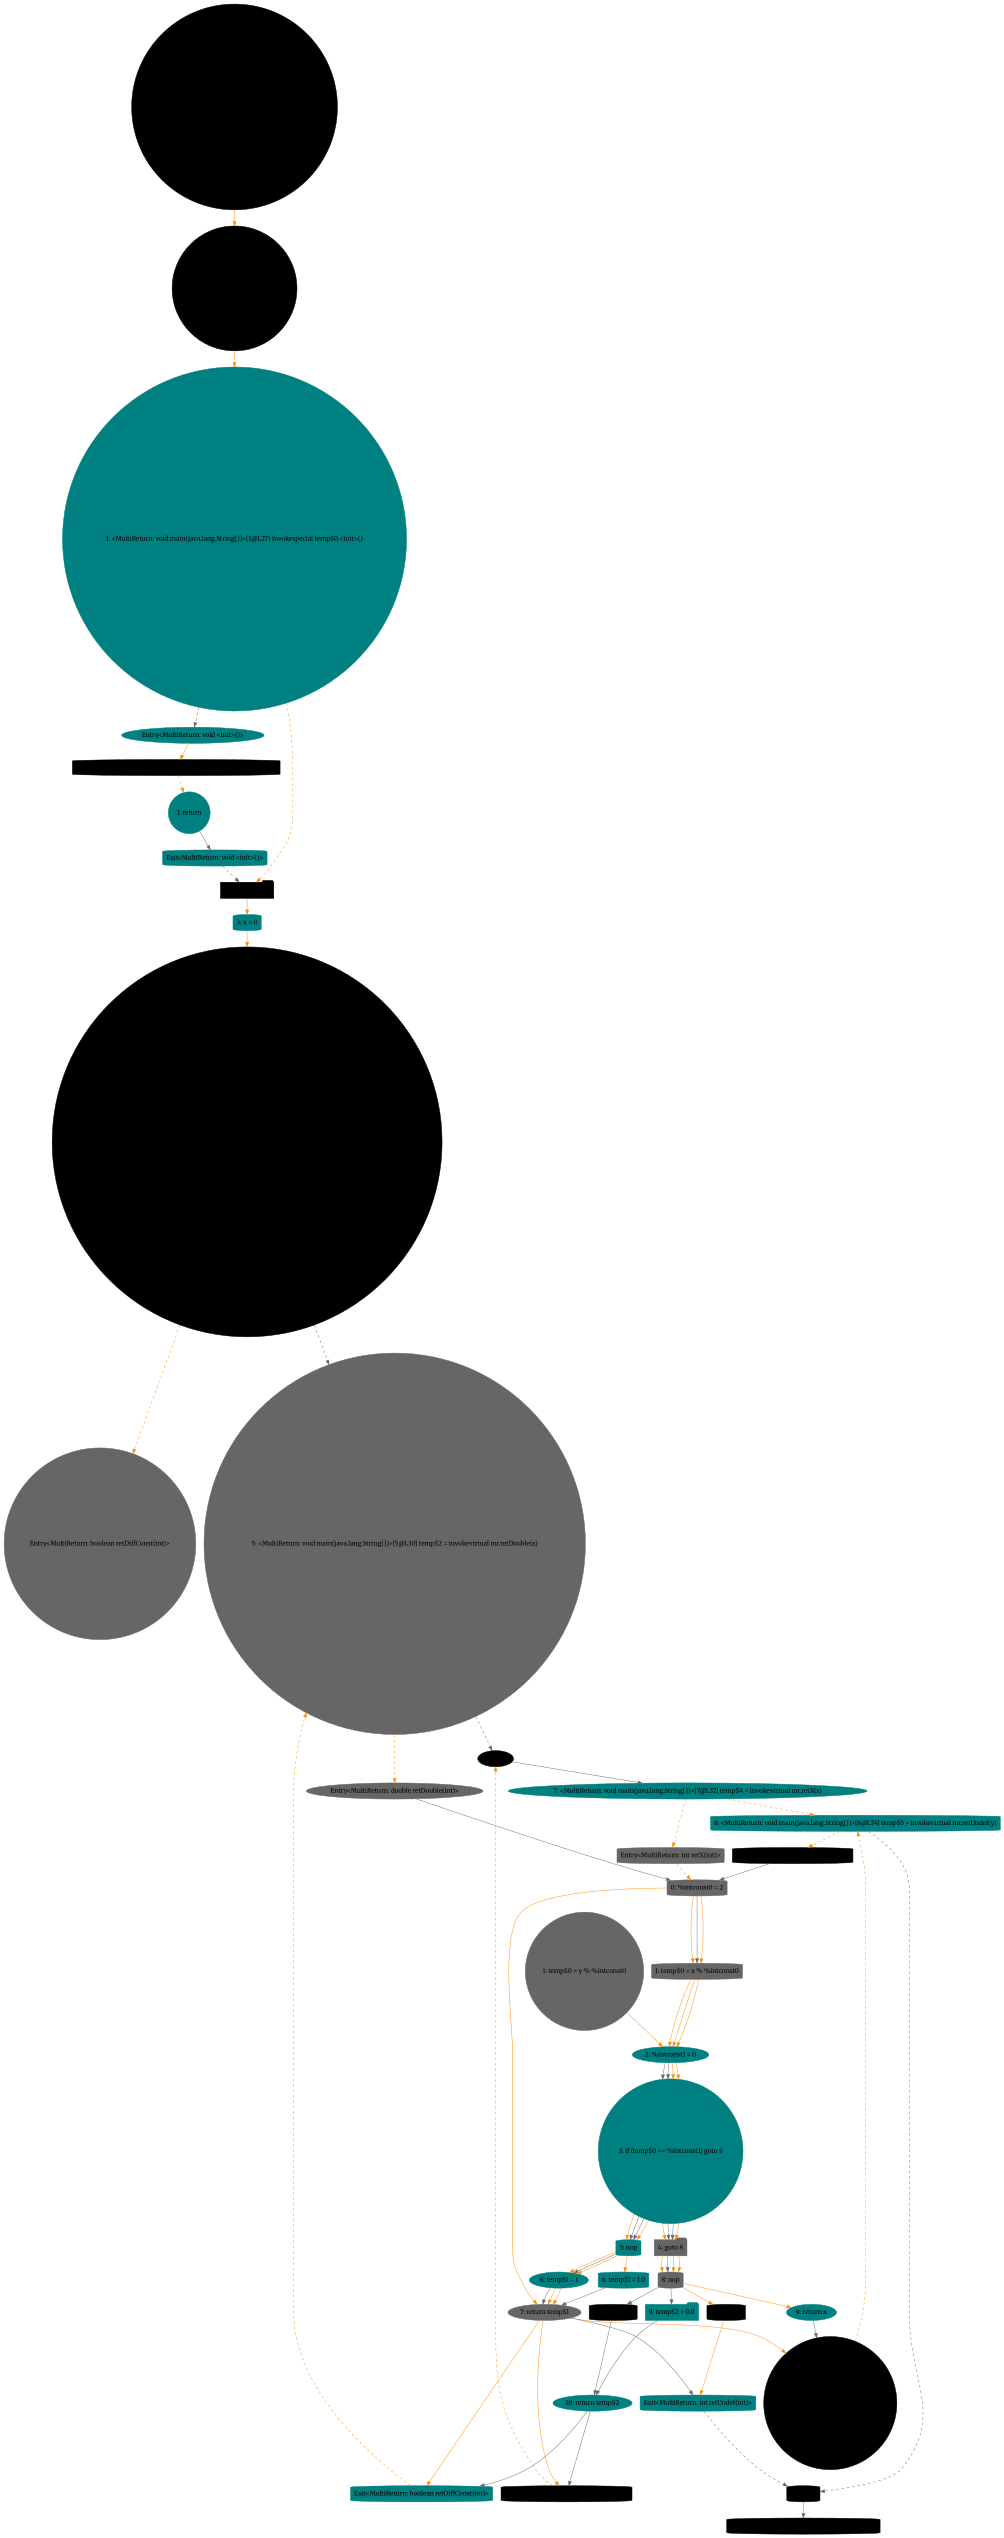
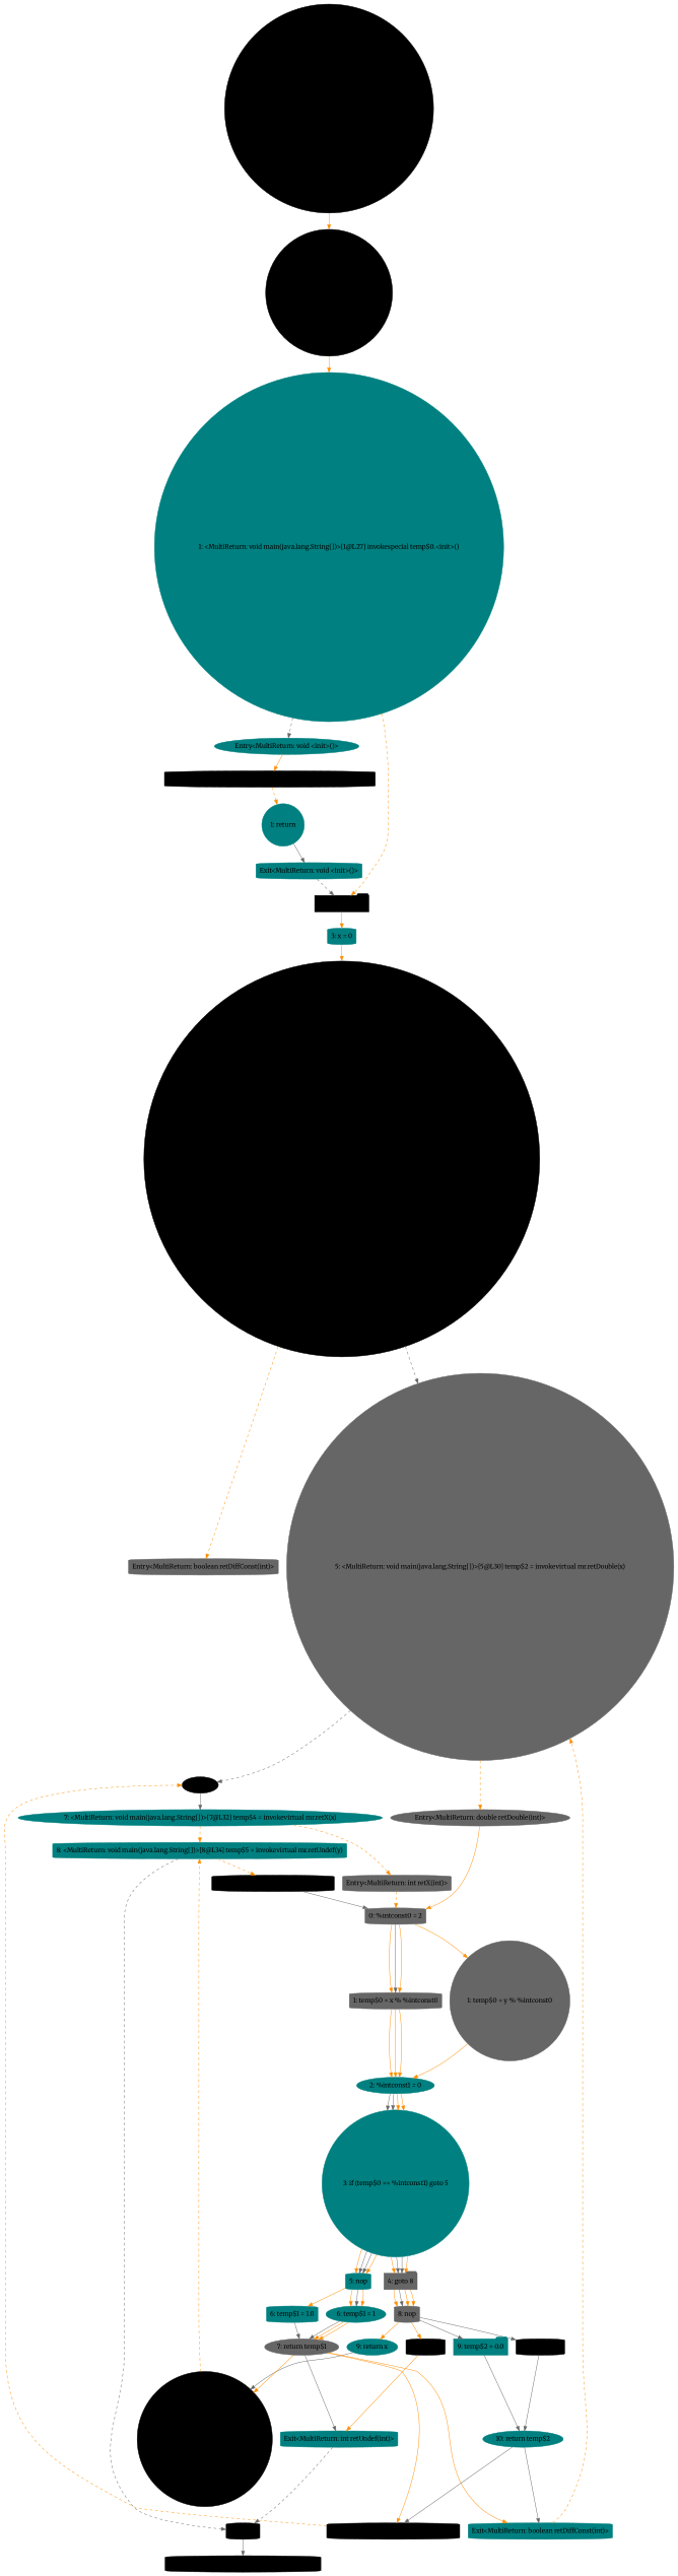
  digraph {
    fontname=Merriweather
    node [color=teal fontname=Merriweather shape=cylinder style=filled]
    edge [color=darkorange fontname=Merriweather]
    "Entry<MultiReturn: void <init>()>" [shape=ellipse]
    "0: <MultiReturn: void <init>()>[0@L1] invokespecial %this.<init>()" [color=black]
    "1: return" [shape=circle]
    "Exit<MultiReturn: void <init>()>"
    "2: mr = temp$0" [color=black shape=folder]
    "3: x = 0"
-   "Entry<MultiReturn: boolean retDiffConst(int)>" [color=gray40 shape=circle]
+   "Entry<MultiReturn: boolean retDiffConst(int)>" [color=gray40]
    "0: %intconst0 = 2" [color=gray40]
    "1: temp$0 = x % %intconst0" [color=gray40]
    "1: temp$0 = y % %intconst0" [color=gray40 shape=circle]
    "2: %intconst1 = 0" [shape=ellipse]
    "3: if (temp$0 == %intconst1) goto 5" [shape=circle]
    "4: goto 8" [color=gray40 shape=folder]
    "5: nop"
    "8: nop" [color=gray40]
    "6: temp$1 = 1" [shape=ellipse]
    "6: temp$1 = 1.0"
    "9: temp$2 = 0" [color=black]
    "9: temp$2 = 0.0" [shape=folder]
    "9: return x" [shape=ellipse]
    "9: return y" [color=black]
    "7: return temp$1" [color=gray40 shape=ellipse]
    "Exit<MultiReturn: boolean retDiffConst(int)>"
    "Exit<MultiReturn: double retDouble(int)>" [color=black]
    "Exit<MultiReturn: int retX(int)>" [color=black shape=circle]
    "Exit<MultiReturn: int retUndef(int)>"
    "5: <MultiReturn: void main(java.lang.String[])>[5@L30] temp$2 = invokevirtual mr.retDouble(x)" [color=gray40 shape=circle]
    "6: x = 1" [color=black shape=ellipse]
    "8: <MultiReturn: void main(java.lang.String[])>[8@L34] temp$5 = invokevirtual mr.retUndef(y)"
    "9: return" [color=black]
    "10: return temp$2" [shape=ellipse]
    "Entry<MultiReturn: double retDouble(int)>" [color=gray40 shape=ellipse]
    "7: <MultiReturn: void main(java.lang.String[])>[7@L32] temp$4 = invokevirtual mr.retX(x)" [shape=ellipse]
    "Entry<MultiReturn: int retX(int)>" [color=gray40]
    "Entry<MultiReturn: int retUndef(int)>" [color=black]
    "Exit<MultiReturn: void main(java.lang.String[])>" [color=black]
    "Entry<MultiReturn: void main(java.lang.String[])>" [color=black shape=circle]
    "0: temp$0 = new MultiReturn" [color=black shape=circle]
    "1: <MultiReturn: void main(java.lang.String[])>[1@L27] invokespecial temp$0.<init>()" [shape=circle]
    "4: <MultiReturn: void main(java.lang.String[])>[4@L29] temp$1 = invokevirtual mr.retDiffConst(x)" [color=black shape=circle]
    "Entry<MultiReturn: void <init>()>" -> "0: <MultiReturn: void <init>()>[0@L1] invokespecial %this.<init>()"
    "0: <MultiReturn: void <init>()>[0@L1] invokespecial %this.<init>()" -> "1: return" [style=dashed]
    "1: return" -> "Exit<MultiReturn: void <init>()>" [color=gray40]
    "Exit<MultiReturn: void <init>()>" -> "2: mr = temp$0" [color=gray40 style=dashed]
    "2: mr = temp$0" -> "3: x = 0"
    "3: x = 0" -> "4: <MultiReturn: void main(java.lang.String[])>[4@L29] temp$1 = invokevirtual mr.retDiffConst(x)"
    "0: %intconst0 = 2" -> "1: temp$0 = x % %intconst0"
    "0: %intconst0 = 2" -> "1: temp$0 = x % %intconst0" [color=gray40]
    "0: %intconst0 = 2" -> "1: temp$0 = x % %intconst0"
-   "0: %intconst0 = 2" -> "7: return temp$1"
+   "0: %intconst0 = 2" -> "1: temp$0 = y % %intconst0"
    "1: temp$0 = x % %intconst0" -> "2: %intconst1 = 0"
    "1: temp$0 = x % %intconst0" -> "2: %intconst1 = 0"
    "1: temp$0 = x % %intconst0" -> "2: %intconst1 = 0"
    "1: temp$0 = y % %intconst0" -> "2: %intconst1 = 0"
    "2: %intconst1 = 0" -> "3: if (temp$0 == %intconst1) goto 5" [color=gray40]
    "2: %intconst1 = 0" -> "3: if (temp$0 == %intconst1) goto 5" [color=gray40]
    "2: %intconst1 = 0" -> "3: if (temp$0 == %intconst1) goto 5"
    "2: %intconst1 = 0" -> "3: if (temp$0 == %intconst1) goto 5"
    "3: if (temp$0 == %intconst1) goto 5" -> "4: goto 8"
    "3: if (temp$0 == %intconst1) goto 5" -> "4: goto 8" [color=gray40]
    "3: if (temp$0 == %intconst1) goto 5" -> "4: goto 8" [color=gray40]
    "3: if (temp$0 == %intconst1) goto 5" -> "4: goto 8"
    "3: if (temp$0 == %intconst1) goto 5" -> "5: nop"
    "3: if (temp$0 == %intconst1) goto 5" -> "5: nop" [color=gray40]
    "3: if (temp$0 == %intconst1) goto 5" -> "5: nop" [color=gray40]
    "3: if (temp$0 == %intconst1) goto 5" -> "5: nop"
    "4: goto 8" -> "8: nop"
    "4: goto 8" -> "8: nop" [color=gray40]
    "4: goto 8" -> "8: nop"
    "4: goto 8" -> "8: nop"
    "5: nop" -> "6: temp$1 = 1"
    "5: nop" -> "6: temp$1 = 1" [color=gray40]
    "5: nop" -> "6: temp$1 = 1"
    "5: nop" -> "6: temp$1 = 1.0"
    "8: nop" -> "9: temp$2 = 0" [color=gray40]
    "8: nop" -> "9: temp$2 = 0.0" [color=gray40]
    "8: nop" -> "9: return x"
    "8: nop" -> "9: return y"
    "6: temp$1 = 1" -> "7: return temp$1" [color=gray40]
    "6: temp$1 = 1" -> "7: return temp$1"
    "6: temp$1 = 1" -> "7: return temp$1"
    "6: temp$1 = 1.0" -> "7: return temp$1" [color=gray40]
    "9: temp$2 = 0" -> "10: return temp$2" [color=gray40]
    "9: temp$2 = 0.0" -> "10: return temp$2" [color=gray40]
    "9: return x" -> "Exit<MultiReturn: int retX(int)>" [color=gray40]
    "9: return y" -> "Exit<MultiReturn: int retUndef(int)>"
    "7: return temp$1" -> "Exit<MultiReturn: boolean retDiffConst(int)>"
    "7: return temp$1" -> "Exit<MultiReturn: double retDouble(int)>"
    "7: return temp$1" -> "Exit<MultiReturn: int retX(int)>"
    "7: return temp$1" -> "Exit<MultiReturn: int retUndef(int)>" [color=gray40]
    "Exit<MultiReturn: boolean retDiffConst(int)>" -> "5: <MultiReturn: void main(java.lang.String[])>[5@L30] temp$2 = invokevirtual mr.retDouble(x)" [style=dashed]
    "Exit<MultiReturn: double retDouble(int)>" -> "6: x = 1" [style=dashed]
    "Exit<MultiReturn: int retX(int)>" -> "8: <MultiReturn: void main(java.lang.String[])>[8@L34] temp$5 = invokevirtual mr.retUndef(y)" [style=dashed]
    "Exit<MultiReturn: int retUndef(int)>" -> "9: return" [color=gray40 style=dashed]
    "5: <MultiReturn: void main(java.lang.String[])>[5@L30] temp$2 = invokevirtual mr.retDouble(x)" -> "6: x = 1" [color=gray40 style=dashed]
    "5: <MultiReturn: void main(java.lang.String[])>[5@L30] temp$2 = invokevirtual mr.retDouble(x)" -> "Entry<MultiReturn: double retDouble(int)>" [style=dashed]
    "6: x = 1" -> "7: <MultiReturn: void main(java.lang.String[])>[7@L32] temp$4 = invokevirtual mr.retX(x)" [color=gray40]
    "8: <MultiReturn: void main(java.lang.String[])>[8@L34] temp$5 = invokevirtual mr.retUndef(y)" -> "9: return" [color=gray40 style=dashed]
    "8: <MultiReturn: void main(java.lang.String[])>[8@L34] temp$5 = invokevirtual mr.retUndef(y)" -> "Entry<MultiReturn: int retUndef(int)>" [style=dashed]
    "9: return" -> "Exit<MultiReturn: void main(java.lang.String[])>" [color=gray40]
    "10: return temp$2" -> "Exit<MultiReturn: boolean retDiffConst(int)>" [color=gray40]
    "10: return temp$2" -> "Exit<MultiReturn: double retDouble(int)>" [color=gray40]
-   "Entry<MultiReturn: double retDouble(int)>" -> "0: %intconst0 = 2" [color=gray40]
+   "Entry<MultiReturn: double retDouble(int)>" -> "0: %intconst0 = 2"
    "7: <MultiReturn: void main(java.lang.String[])>[7@L32] temp$4 = invokevirtual mr.retX(x)" -> "8: <MultiReturn: void main(java.lang.String[])>[8@L34] temp$5 = invokevirtual mr.retUndef(y)" [style=dashed]
    "7: <MultiReturn: void main(java.lang.String[])>[7@L32] temp$4 = invokevirtual mr.retX(x)" -> "Entry<MultiReturn: int retX(int)>" [style=dashed]
    "Entry<MultiReturn: int retX(int)>" -> "0: %intconst0 = 2" [style=dashed]
    "Entry<MultiReturn: int retUndef(int)>" -> "0: %intconst0 = 2" [color=gray40]
    "Entry<MultiReturn: void main(java.lang.String[])>" -> "0: temp$0 = new MultiReturn"
    "0: temp$0 = new MultiReturn" -> "1: <MultiReturn: void main(java.lang.String[])>[1@L27] invokespecial temp$0.<init>()"
    "1: <MultiReturn: void main(java.lang.String[])>[1@L27] invokespecial temp$0.<init>()" -> "Entry<MultiReturn: void <init>()>" [color=gray40 style=dashed]
    "1: <MultiReturn: void main(java.lang.String[])>[1@L27] invokespecial temp$0.<init>()" -> "2: mr = temp$0" [style=dashed]
    "4: <MultiReturn: void main(java.lang.String[])>[4@L29] temp$1 = invokevirtual mr.retDiffConst(x)" -> "Entry<MultiReturn: boolean retDiffConst(int)>" [style=dashed]
    "4: <MultiReturn: void main(java.lang.String[])>[4@L29] temp$1 = invokevirtual mr.retDiffConst(x)" -> "5: <MultiReturn: void main(java.lang.String[])>[5@L30] temp$2 = invokevirtual mr.retDouble(x)" [color=gray40 style=dashed]
  }
